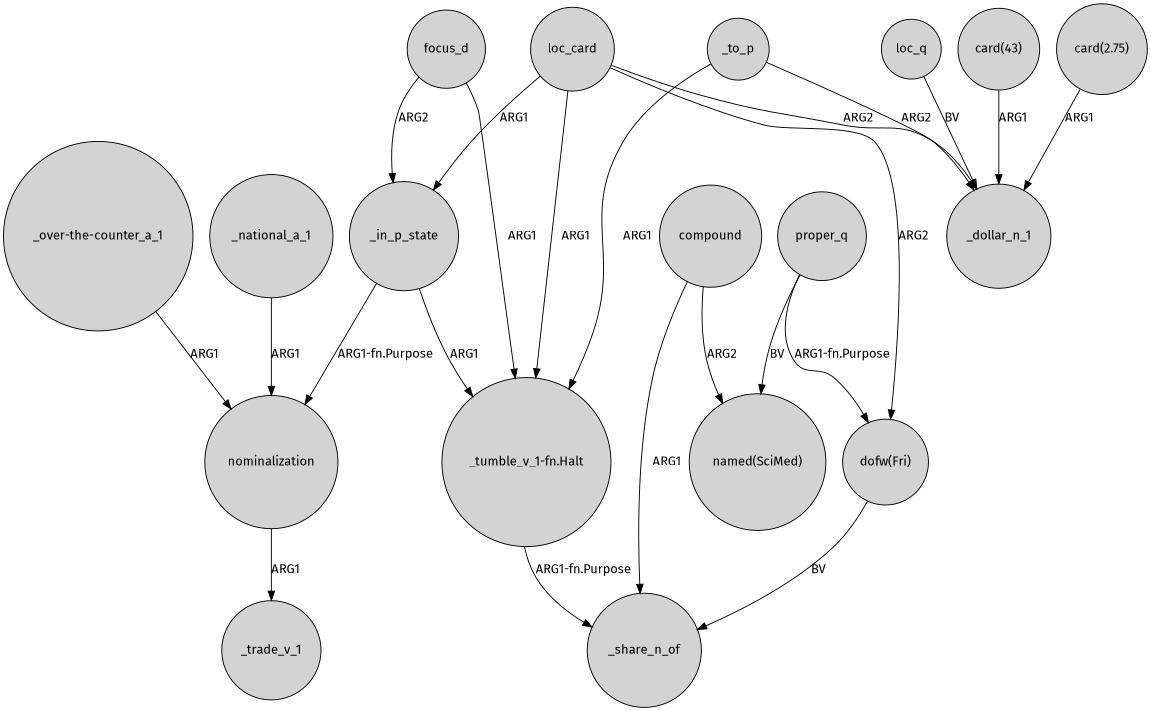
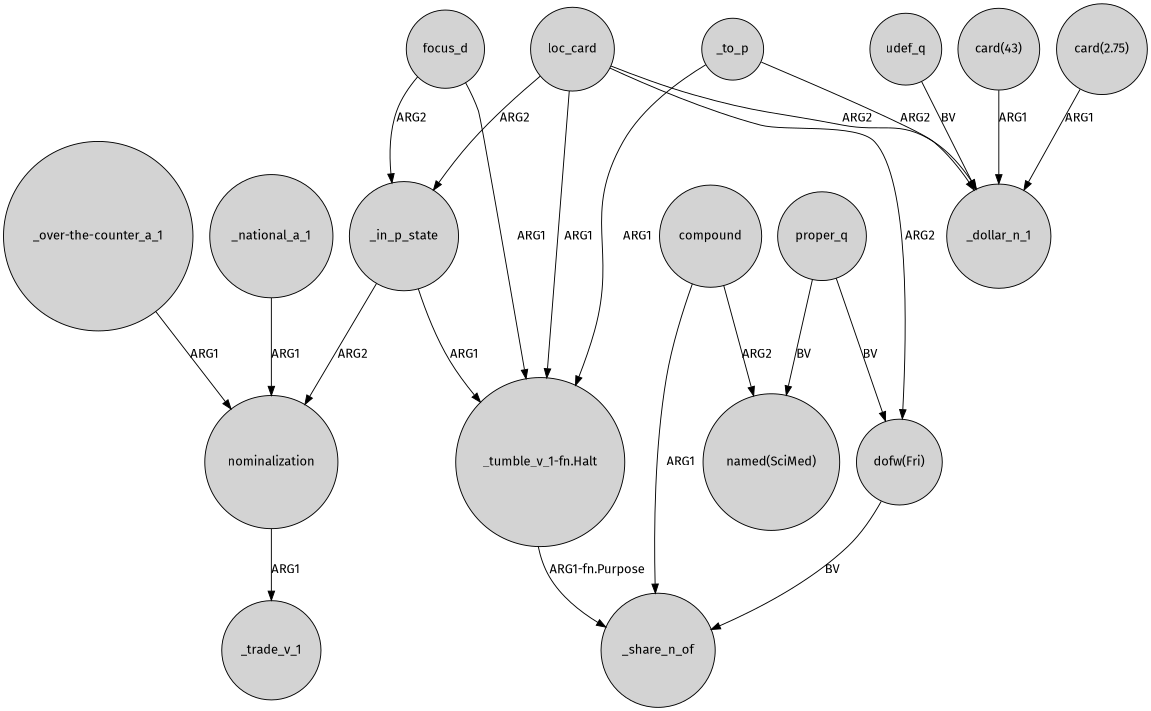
  digraph {
    fontname="Fira Sans"
    node [fontname="Fira Sans" shape=circle style=filled]
    edge [fontname="Fira Sans"]
    _in_p_state
    nominalization
    "_tumble_v_1-fn.Halt"
    _trade_v_1
    _share_n_of
    focus_d
    proper_q
    "dofw(Fri)"
    "named(SciMed)"
    n10 [label=loc_card]
    _dollar_n_1
    compound
    "_over-the-counter_a_1"
-   udef_q [label=loc_q]
+   udef_q
    _to_p
    "card(43)"
    _national_a_1
    "card(2.75)"
-   _in_p_state -> nominalization [label="ARG1-fn.Purpose"]
+   _in_p_state -> nominalization [label=ARG2]
    _in_p_state -> "_tumble_v_1-fn.Halt" [label=ARG1]
    nominalization -> _trade_v_1 [label=ARG1]
    "_tumble_v_1-fn.Halt" -> _share_n_of [label="ARG1-fn.Purpose"]
    focus_d -> _in_p_state [label=ARG2]
    focus_d -> "_tumble_v_1-fn.Halt" [label=ARG1]
-   proper_q -> "dofw(Fri)" [label="ARG1-fn.Purpose"]
+   proper_q -> "dofw(Fri)" [label=BV]
    proper_q -> "named(SciMed)" [label=BV]
    "dofw(Fri)" -> _share_n_of [label=BV]
-   n10 -> _in_p_state [label=ARG1]
+   n10 -> _in_p_state [label=ARG2]
    n10 -> "_tumble_v_1-fn.Halt" [label=ARG1]
    n10 -> "dofw(Fri)" [label=ARG2]
    n10 -> _dollar_n_1 [label=ARG2]
    compound -> _share_n_of [label=ARG1]
    compound -> "named(SciMed)" [label=ARG2]
    "_over-the-counter_a_1" -> nominalization [label=ARG1]
    udef_q -> _dollar_n_1 [label=BV]
    _to_p -> "_tumble_v_1-fn.Halt" [label=ARG1]
    _to_p -> _dollar_n_1 [label=ARG2]
    "card(43)" -> _dollar_n_1 [label=ARG1]
    _national_a_1 -> nominalization [label=ARG1]
    "card(2.75)" -> _dollar_n_1 [label=ARG1]
  }
